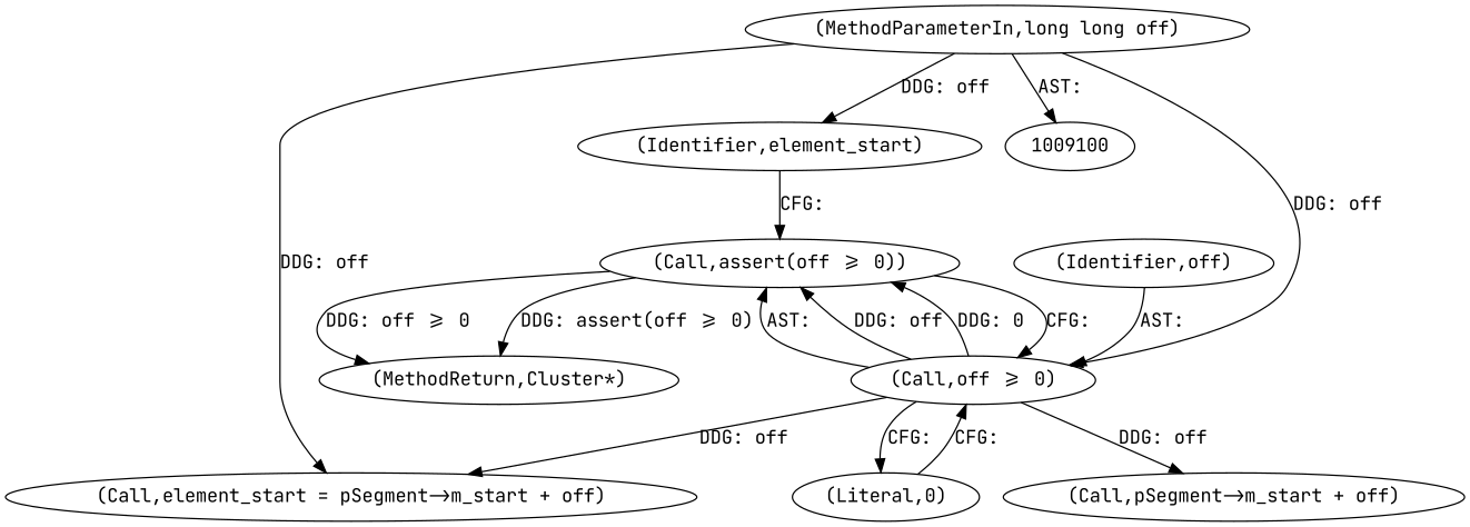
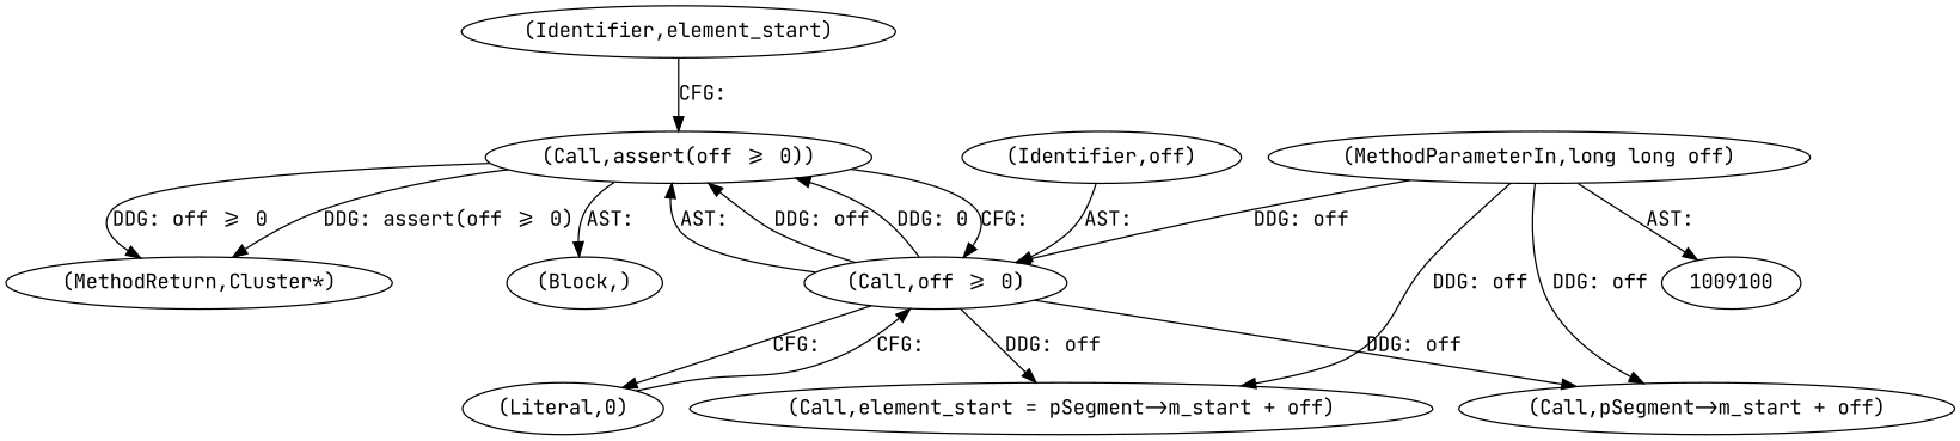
  digraph {
    fontname="JetBrains Mono"
    node [fontname="JetBrains Mono"]
    edge [fontname="JetBrains Mono"]
    n1 [label="(Call,assert(off >= 0))"]
    n2 [label="(Call,off >= 0)"]
    n3 [label="(MethodReturn,Cluster*)"]
+   n4 [label="(Block,)"]
    n5 [label="(Literal,0)"]
    n6 [label="(Call,element_start = pSegment->m_start + off)"]
    n7 [label="(Call,pSegment->m_start + off)"]
    n8 [label="(MethodParameterIn,long long off)"]
    n9 [label=1009100]
    n10 [label="(Identifier,off)"]
    n11 [label="(Identifier,element_start)"]
    n1 -> n2 [label="CFG: "]
    n1 -> n3 [label="DDG: off >= 0"]
    n1 -> n3 [label="DDG: assert(off >= 0)"]
+   n1 -> n4 [label="AST: "]
    n2 -> n1 [label="AST: "]
    n2 -> n1 [label="DDG: off"]
    n2 -> n1 [label="DDG: 0"]
    n2 -> n5 [label="CFG: "]
    n2 -> n6 [label="DDG: off"]
    n2 -> n7 [label="DDG: off"]
    n5 -> n2 [label="CFG: "]
    n8 -> n2 [label="DDG: off"]
    n8 -> n6 [label="DDG: off"]
-   n8 -> n11 [label="DDG: off"]
+   n8 -> n7 [label="DDG: off"]
    n8 -> n9 [label="AST: "]
    n10 -> n2 [label="AST: "]
    n11 -> n1 [label="CFG: "]
  }
